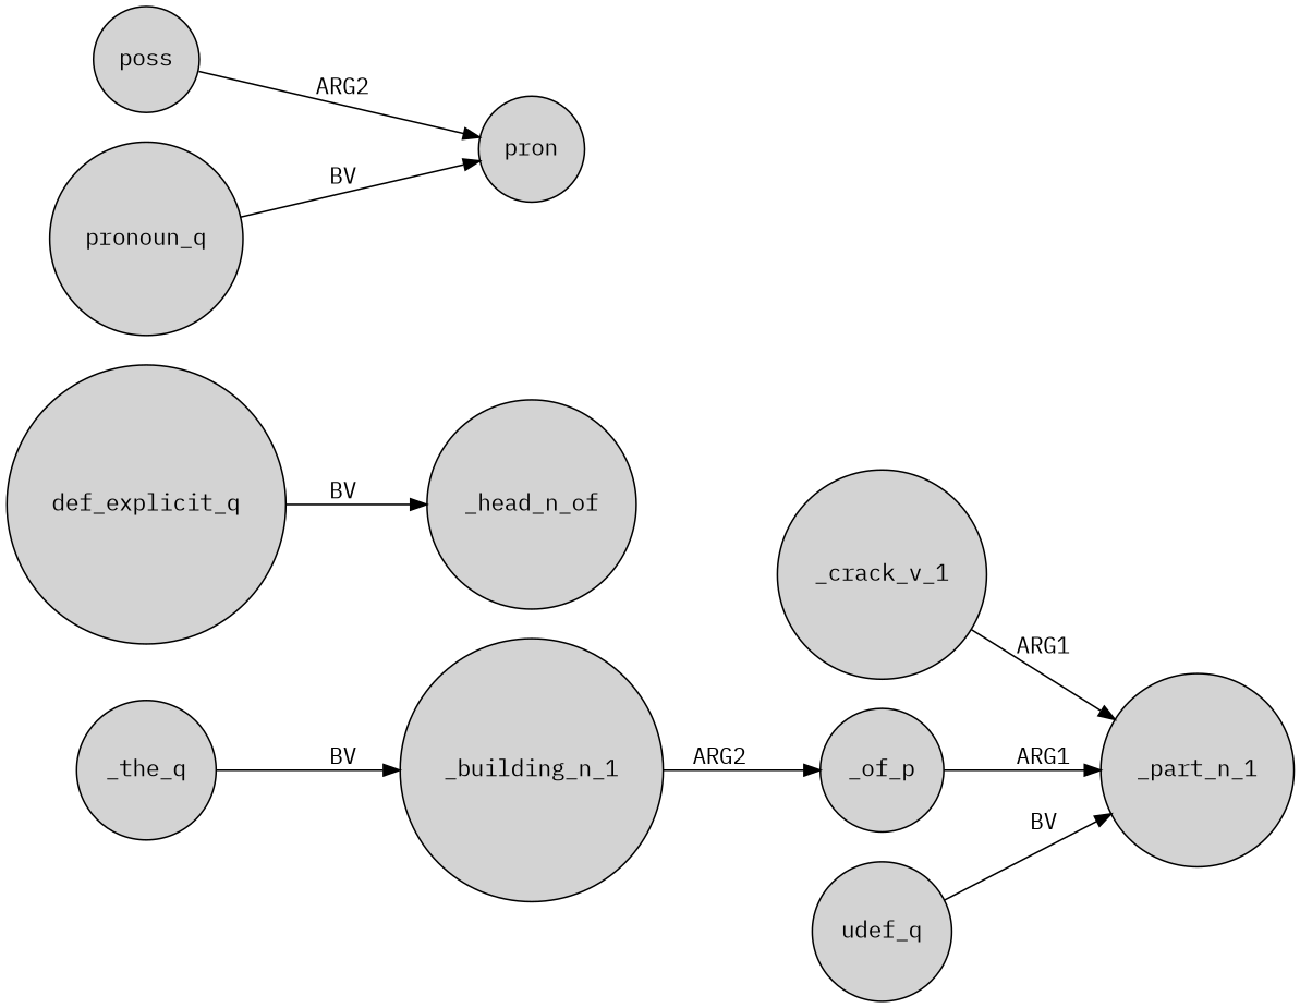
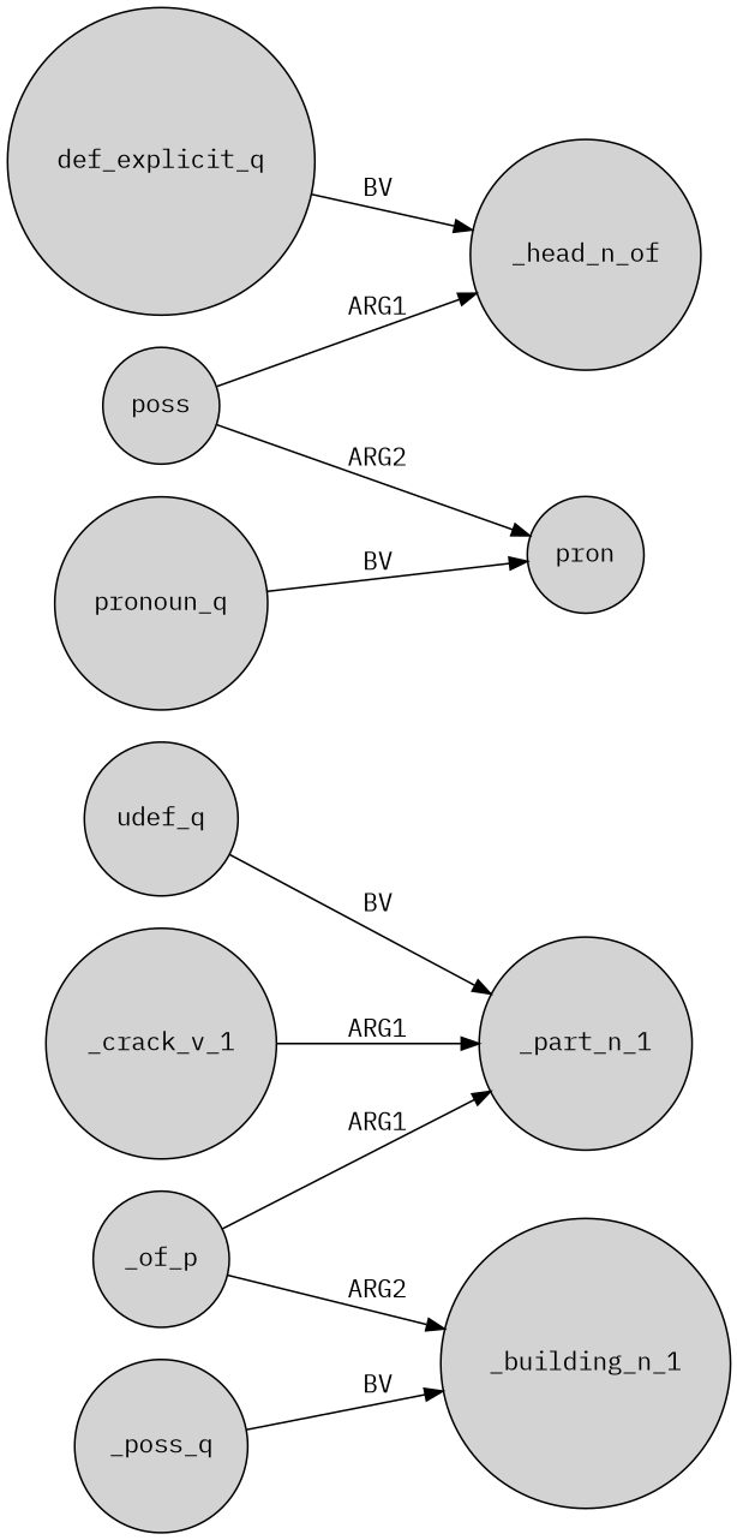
  digraph {
    fontname="IBM Plex Mono"
    rankdir=LR
    node [fontname="IBM Plex Mono" shape=circle style=filled]
    edge [fontname="IBM Plex Mono"]
    _crack_v_1
    _part_n_1
    def_explicit_q
    _head_n_of
-   _the_q
+   _the_q [label=_poss_q]
    _building_n_1
    poss
    pron
    pronoun_q
    _of_p
    udef_q
    _crack_v_1 -> _part_n_1 [label=ARG1]
    def_explicit_q -> _head_n_of [label=BV]
    _the_q -> _building_n_1 [label=BV]
+   poss -> _head_n_of [label=ARG1]
    poss -> pron [label=ARG2]
    pronoun_q -> pron [label=BV]
    _of_p -> _part_n_1 [label=ARG1]
-   _building_n_1 -> _of_p [label=ARG2]
+   _of_p -> _building_n_1 [label=ARG2]
    udef_q -> _part_n_1 [label=BV]
  }
